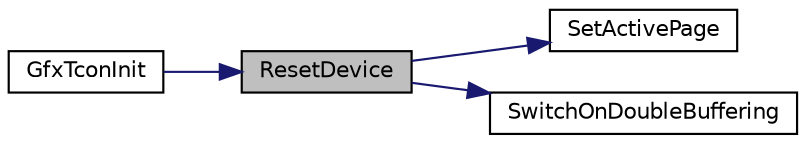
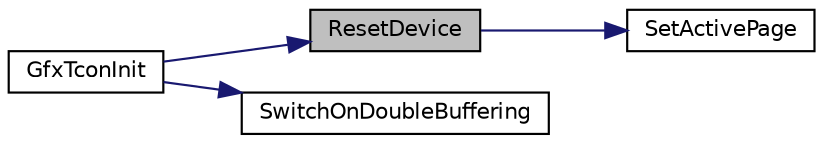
  digraph {
    rankdir=LR
    node [color=black fillcolor=white fontname=Helvetica fontsize=10 shape=record style=filled]
    edge [color=midnightblue fontname=Helvetica fontsize=10 labelfontname=Helvetica labelfontsize=10 style=solid]
    n1 [fillcolor=grey75 fontcolor=black height=0.2 label=ResetDevice width=0.4]
    n2 [height=0.2 label=SetActivePage width=0.4]
    n3 [height=0.2 label=SwitchOnDoubleBuffering width=0.4]
    n4 [height=0.2 label=GfxTconInit width=0.4]
    n1 -> n2
-   n1 -> n3
+   n4 -> n3
    n4 -> n1
  }
